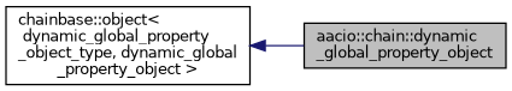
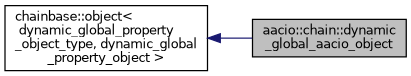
  digraph {
    rankdir=LR
    node [color=black fontname=Helvetica fontsize=10 shape=record style=filled]
-   n1 [fillcolor=grey75 fontcolor=black height=0.2 label="aacio::chain::dynamic\l_global_property_object" width=0.4]
+   n1 [fillcolor=grey75 fontcolor=black height=0.2 label="aacio::chain::dynamic\l_global_aacio_object" width=0.4]
    n2 [fillcolor=white height=0.2 label="chainbase::object\<\l dynamic_global_property\l_object_type, dynamic_global\l_property_object \>" width=0.4]
    n2 -> n1 [color=midnightblue dir=back fontname=Helvetica fontsize=10 labelfontname=Helvetica labelfontsize=10 style=solid]
  }
